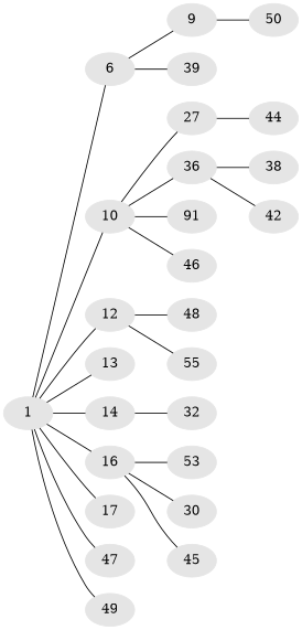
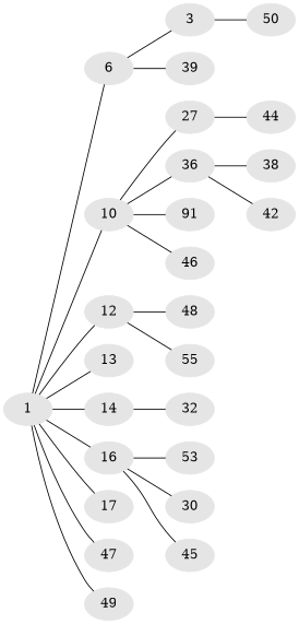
  graph {
    rankdir=LR
    node [color=gray90 style=filled]
    1 [super="+37+3+2"]
    6 [super="+7+21"]
    10 [super="+11"]
    12
    13
    14 [super="+18+24+65"]
    16 [super="+22+31+29"]
    17 [super="+61"]
    47 [super="+63"]
    49 [super="+51"]
-   9 [super="+15+19"]
+   9 [super="+15+19" label=3]
    39
    27
    36
    n15 [label=91]
    46 [super="+58"]
    48 [super="+57"]
    55
    32 [super="+34"]
    n20 [label=53 super="+52"]
    30 [super="+60"]
    45
    50
    44
    38
    42
    1 -- 6
    1 -- 10
    1 -- 12
    1 -- 13
    1 -- 14
    1 -- 16
    1 -- 17
    1 -- 47
    1 -- 49
    6 -- 9
    6 -- 39
    10 -- 27
    10 -- 36
    10 -- n15
    10 -- 46
    12 -- 48
    12 -- 55
    14 -- 32
    16 -- n20
    16 -- 30
    16 -- 45
    9 -- 50
    27 -- 44
    36 -- 38
    36 -- 42
  }
